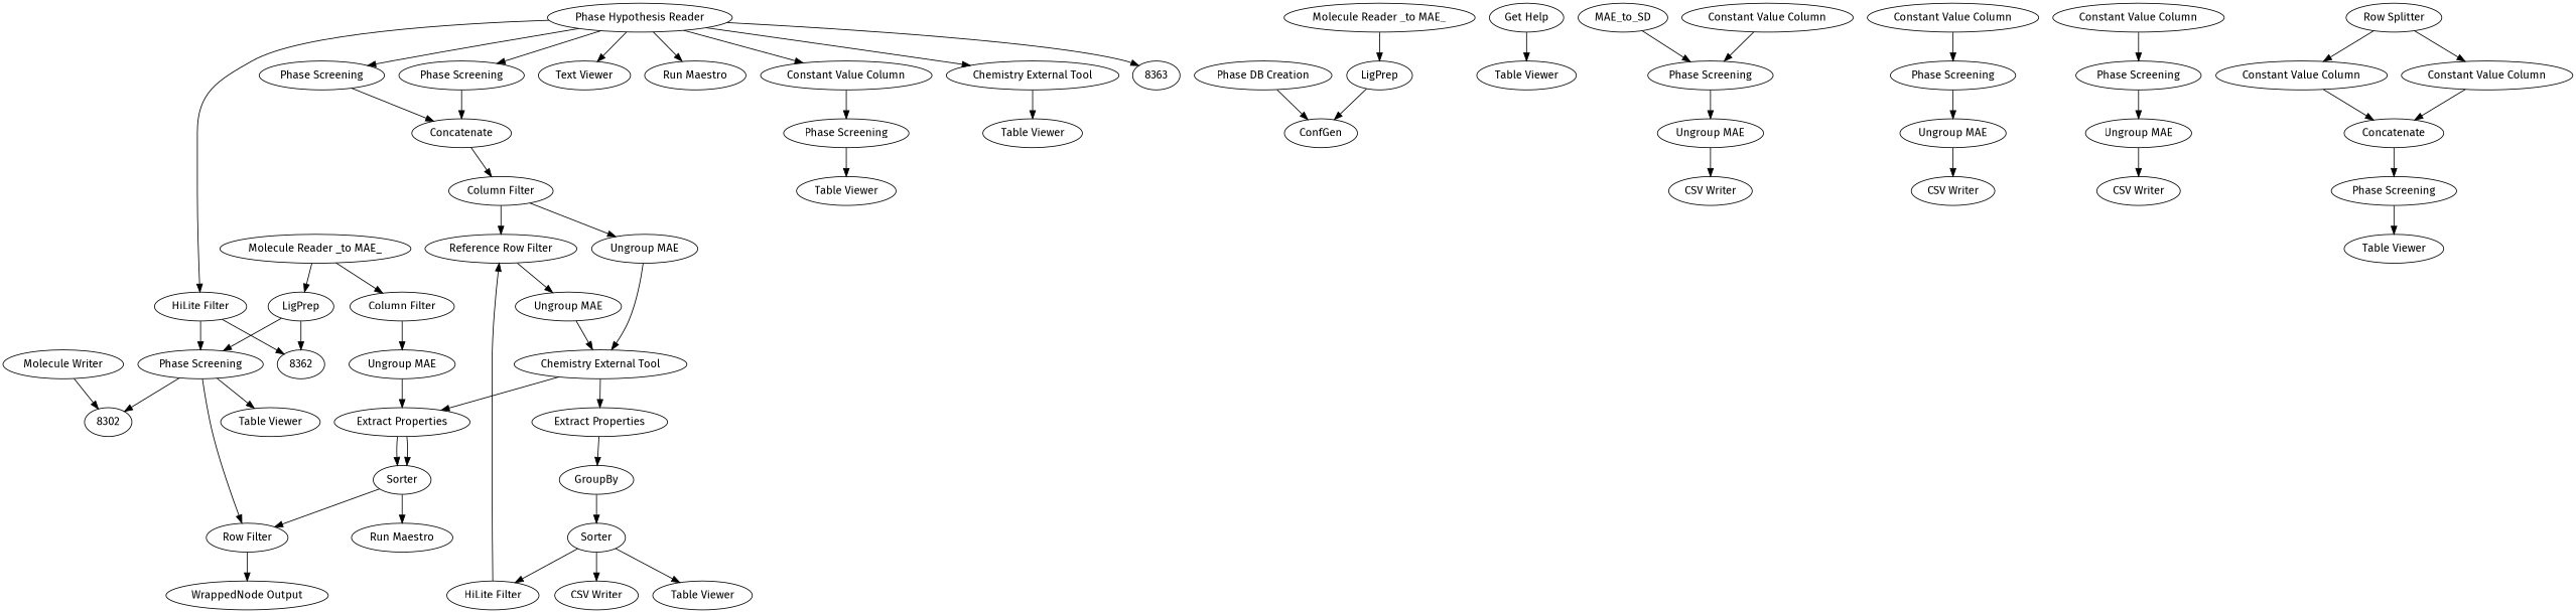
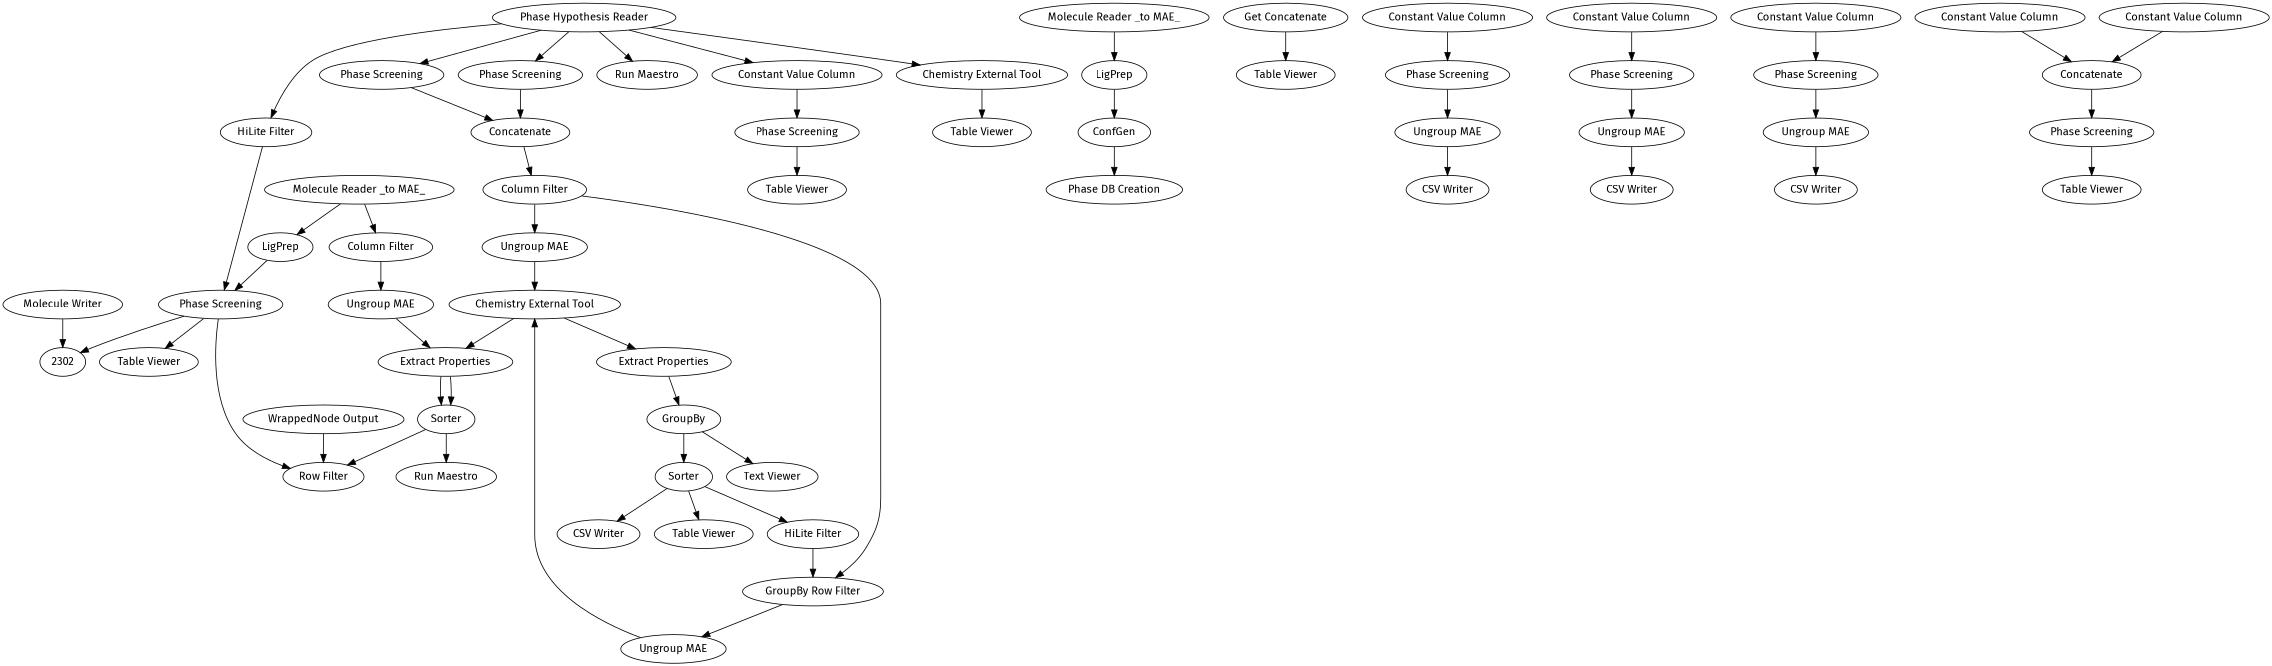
  digraph {
    fontname="Fira Sans"
    rankdir=TB
    node [fontname="Fira Sans"]
    edge [fontname="Fira Sans"]
    n1 [label="Molecule Writer"]
-   8302
+   8302 [label=2302]
    n3 [label="Run Maestro"]
    n4 [label="HiLite Filter"]
    n5 [label="Phase Screening"]
-   8362
    n7 [label="Row Filter"]
    n8 [label="Table Viewer"]
    n9 [label="Text Viewer"]
    n10 [label="Phase DB Creation"]
    n11 [label="HiLite Filter"]
-   n12 [label="Reference Row Filter"]
+   n12 [label="GroupBy Row Filter"]
    n13 [label="Ungroup MAE"]
    n14 [label=Sorter]
    n15 [label="WrappedNode Output"]
    n16 [label="Ungroup MAE"]
    n17 [label="Extract Properties"]
    n18 [label="Column Filter"]
    n19 [label="Molecule Reader _to MAE_"]
    n20 [label=LigPrep]
    n21 [label="Molecule Reader _to MAE_"]
    n22 [label=LigPrep]
    n23 [label=ConfGen]
    n24 [label="Phase Screening"]
    n25 [label=Concatenate]
    n26 [label="Column Filter"]
    n27 [label="Phase Hypothesis Reader"]
    n28 [label="Phase Screening"]
    n29 [label="Run Maestro"]
    n30 [label="Constant Value Column"]
    n31 [label="Chemistry External Tool"]
-   8363
    n33 [label="Phase Screening"]
    n34 [label="Table Viewer"]
    n35 [label="Ungroup MAE"]
    n36 [label="CSV Writer"]
    n37 [label="Table Viewer"]
-   n38 [label="Get Help"]
+   n38 [label="Get Concatenate"]
    n39 [label="Table Viewer"]
    n40 [label="Table Viewer"]
    n41 [label="Chemistry External Tool"]
-   n42 [label=MAE_to_SD]
    n43 [label="Phase Screening"]
    n44 [label="Ungroup MAE"]
    n45 [label="Constant Value Column"]
    n46 [label="Phase Screening"]
    n47 [label="Ungroup MAE"]
    n48 [label="CSV Writer"]
    n49 [label="Phase Screening"]
    n50 [label="Ungroup MAE"]
    n51 [label="CSV Writer"]
    n52 [label="Constant Value Column"]
    n53 [label="CSV Writer"]
    n54 [label="Constant Value Column"]
    n55 [label="Constant Value Column"]
    n56 [label=Concatenate]
    n57 [label="Phase Screening"]
-   n58 [label="Row Splitter"]
    n59 [label="Constant Value Column"]
    n60 [label="Table Viewer"]
    n61 [label="Extract Properties"]
    n62 [label=GroupBy]
    n63 [label=Sorter]
    n1 -> 8302
    n4 -> n5
-   n4 -> 8362
    n5 -> 8302
    n5 -> n7
    n5 -> n8
-   n7 -> n15
+   n15 -> n7
    n11 -> n12
    n12 -> n13
    n13 -> n41
    n14 -> n3
    n14 -> n7
    n16 -> n17
    n17 -> n14
    n17 -> n14
    n18 -> n16
    n19 -> n18
    n19 -> n20
    n20 -> n5
-   n20 -> 8362
    n21 -> n22
    n22 -> n23
-   n10 -> n23
+   n23 -> n10
    n24 -> n25
    n25 -> n26
    n26 -> n12
    n26 -> n35
    n27 -> n4
-   n27 -> n9
+   n62 -> n9
    n27 -> n24
    n27 -> n28
    n27 -> n29
    n27 -> n30
    n27 -> n31
-   n27 -> 8363
    n28 -> n25
    n30 -> n33
    n31 -> n34
    n33 -> n40
    n35 -> n41
    n38 -> n39
    n41 -> n17
    n41 -> n61
-   n42 -> n43
    n43 -> n44
    n44 -> n53
    n45 -> n46
    n46 -> n47
    n47 -> n48
    n49 -> n50
    n50 -> n51
    n52 -> n49
    n54 -> n43
    n55 -> n56
    n56 -> n57
    n57 -> n60
-   n58 -> n55
-   n58 -> n59
    n59 -> n56
    n61 -> n62
    n62 -> n63
    n63 -> n11
    n63 -> n36
    n63 -> n37
  }
